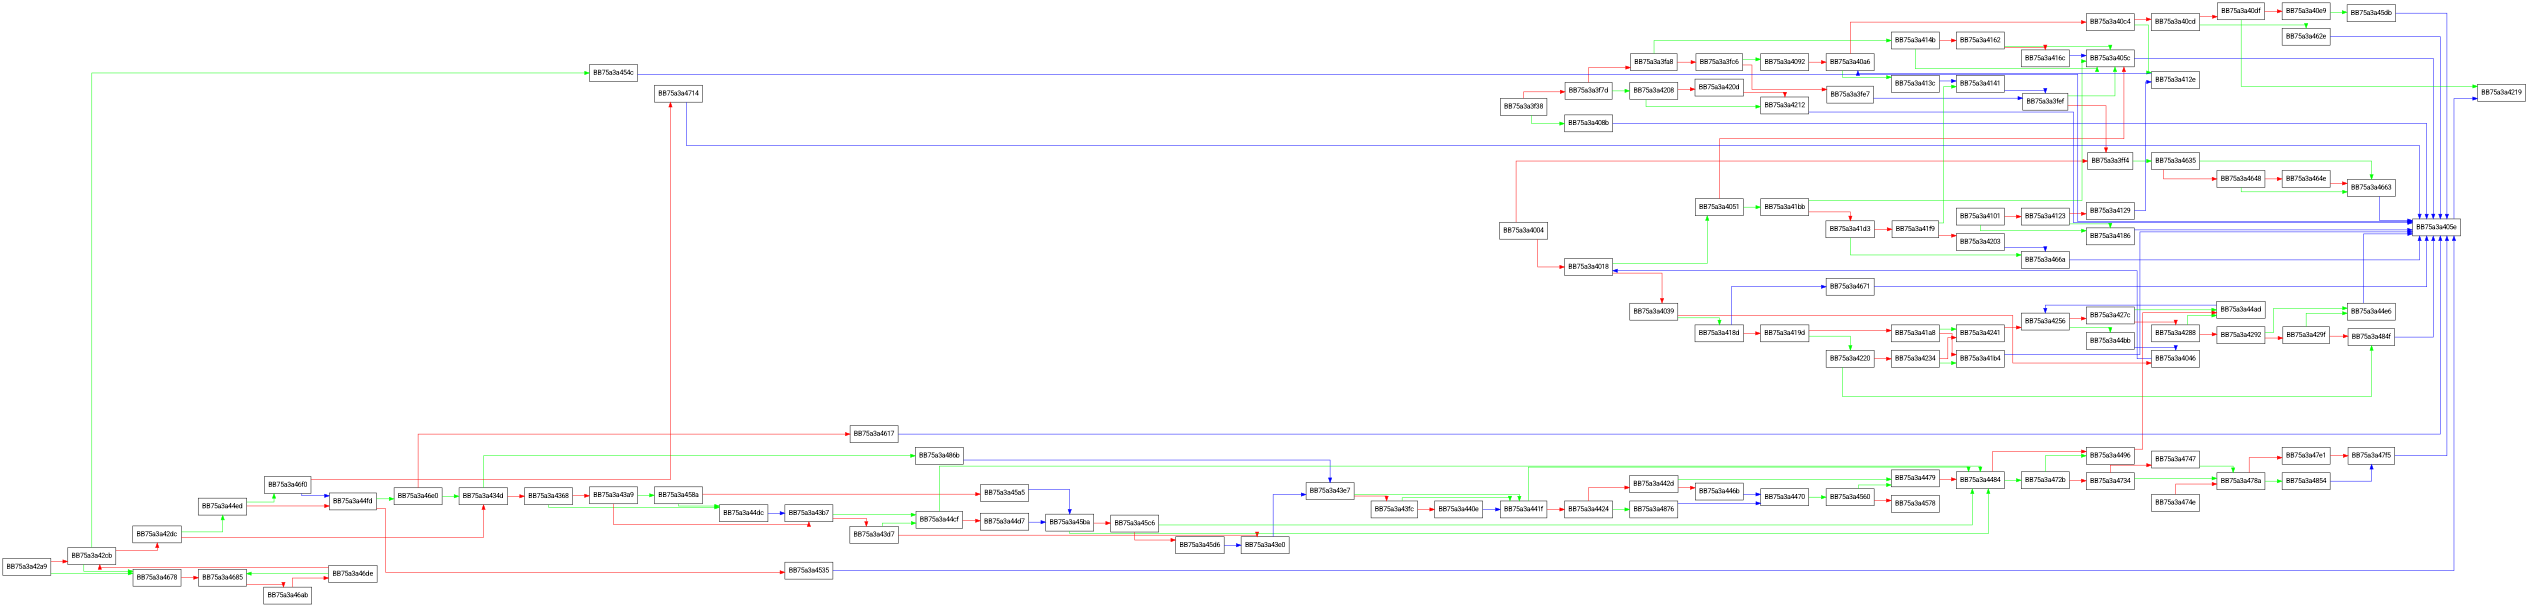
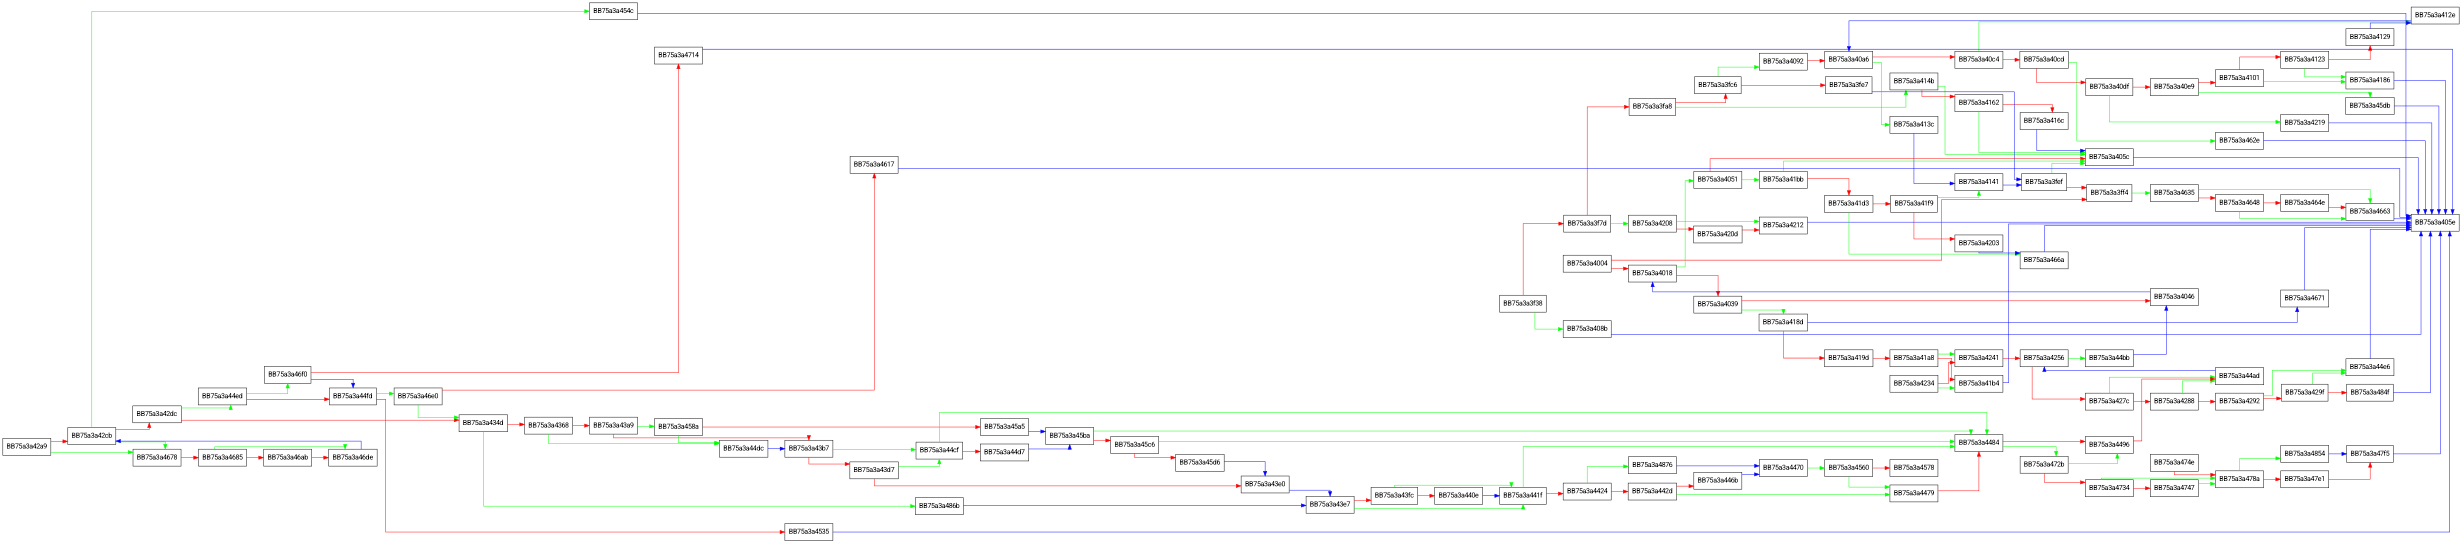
  digraph {
    fontname=Roboto
    rankdir=LR
    splines=ortho
    node [fontname=Roboto shape=box]
    edge [color=red fontname=Roboto]
    BB75a3a3f38
    BB75a3a408b
    BB75a3a3f7d
    BB75a3a405e
    BB75a3a4208
    BB75a3a3fa8
    BB75a3a4212
    BB75a3a420d
    BB75a3a414b
    BB75a3a3fc6
    BB75a3a405c
    BB75a3a4162
    BB75a3a4092
    BB75a3a3fe7
    BB75a3a416c
    BB75a3a40a6
    BB75a3a3fef
    BB75a3a413c
    BB75a3a40c4
    BB75a3a3ff4
    BB75a3a4635
    BB75a3a4663
    BB75a3a4648
    BB75a3a4004
    BB75a3a4018
    BB75a3a464e
    BB75a3a4051
    BB75a3a4039
    BB75a3a41bb
    BB75a3a418d
    BB75a3a4046
    BB75a3a41d3
    BB75a3a4671
    BB75a3a419d
-   BB75a3a4220
    BB75a3a41a8
    BB75a3a466a
    BB75a3a41f9
    BB75a3a4141
    BB75a3a412e
    BB75a3a40cd
    BB75a3a462e
    BB75a3a40df
    BB75a3a4219
    BB75a3a40e9
    BB75a3a45db
    BB75a3a4101
    BB75a3a4186
    BB75a3a4123
    BB75a3a4129
    BB75a3a484f
    BB75a3a4234
    BB75a3a4241
    BB75a3a41b4
    BB75a3a4256
    BB75a3a44bb
    BB75a3a427c
    BB75a3a4203
    BB75a3a44ad
    BB75a3a4288
    BB75a3a4292
    BB75a3a44e6
    BB75a3a429f
    BB75a3a42a9
    BB75a3a4678
    BB75a3a42cb
    BB75a3a4685
    BB75a3a454c
    BB75a3a42dc
    BB75a3a46de
    BB75a3a46ab
    BB75a3a44ed
    BB75a3a434d
    BB75a3a46f0
    BB75a3a44fd
    BB75a3a486b
    BB75a3a4368
    BB75a3a4714
    n79 [label=BB75a3a46e0]
    BB75a3a4535
    BB75a3a43e7
    BB75a3a44dc
    BB75a3a43a9
    BB75a3a441f
    BB75a3a43fc
    BB75a3a43b7
    BB75a3a458a
    BB75a3a44cf
    BB75a3a43d7
    BB75a3a45a5
    BB75a3a45ba
    BB75a3a4484
    BB75a3a44d7
    BB75a3a43e0
    BB75a3a472b
    BB75a3a4496
    BB75a3a4424
    BB75a3a440e
    BB75a3a4876
    BB75a3a442d
    BB75a3a4734
    BB75a3a4470
    BB75a3a4479
    BB75a3a446b
    BB75a3a4560
    BB75a3a4578
    BB75a3a478a
    BB75a3a4747
    BB75a3a45c6
    BB75a3a45d6
    BB75a3a4617
    BB75a3a4854
    BB75a3a47e1
    BB75a3a47f5
    BB75a3a474e
    BB75a3a3f38 -> BB75a3a408b [color=green]
    BB75a3a3f38 -> BB75a3a3f7d
    BB75a3a408b -> BB75a3a405e [color=blue]
    BB75a3a3f7d -> BB75a3a4208 [color=green]
    BB75a3a3f7d -> BB75a3a3fa8
    BB75a3a4208 -> BB75a3a4212 [color=green]
    BB75a3a4208 -> BB75a3a420d
    BB75a3a3fa8 -> BB75a3a414b [color=green]
    BB75a3a3fa8 -> BB75a3a3fc6
    BB75a3a4212 -> BB75a3a405e [color=blue]
    BB75a3a420d -> BB75a3a4212
    BB75a3a414b -> BB75a3a405c [color=green]
    BB75a3a414b -> BB75a3a4162
    BB75a3a3fc6 -> BB75a3a4092 [color=green]
    BB75a3a3fc6 -> BB75a3a3fe7
    BB75a3a405c -> BB75a3a405e [color=blue]
    BB75a3a4162 -> BB75a3a405c [color=green]
    BB75a3a4162 -> BB75a3a416c
    BB75a3a4092 -> BB75a3a40a6
    BB75a3a3fe7 -> BB75a3a3fef [color=blue]
    BB75a3a416c -> BB75a3a405c [color=blue]
    BB75a3a40a6 -> BB75a3a413c [color=green]
    BB75a3a40a6 -> BB75a3a40c4
    BB75a3a3fef -> BB75a3a405c [color=green]
    BB75a3a3fef -> BB75a3a3ff4
    BB75a3a413c -> BB75a3a4141 [color=blue]
    BB75a3a40c4 -> BB75a3a412e [color=green]
    BB75a3a40c4 -> BB75a3a40cd
    BB75a3a3ff4 -> BB75a3a4635 [color=green]
    BB75a3a4635 -> BB75a3a4663 [color=green]
    BB75a3a4635 -> BB75a3a4648
    BB75a3a4663 -> BB75a3a405e [color=blue]
    BB75a3a4648 -> BB75a3a4663 [color=green]
    BB75a3a4648 -> BB75a3a464e
    BB75a3a4004 -> BB75a3a3ff4
    BB75a3a4004 -> BB75a3a4018
    BB75a3a4018 -> BB75a3a4051 [color=green]
    BB75a3a4018 -> BB75a3a4039
    BB75a3a464e -> BB75a3a4663
    BB75a3a4051 -> BB75a3a405c
    BB75a3a4051 -> BB75a3a41bb [color=green]
    BB75a3a4039 -> BB75a3a418d [color=green]
    BB75a3a4039 -> BB75a3a4046
    BB75a3a41bb -> BB75a3a405c [color=green]
    BB75a3a41bb -> BB75a3a41d3
    BB75a3a418d -> BB75a3a4671 [color=blue]
    BB75a3a418d -> BB75a3a419d
    BB75a3a4046 -> BB75a3a4018 [color=blue]
    BB75a3a41d3 -> BB75a3a466a [color=green]
    BB75a3a41d3 -> BB75a3a41f9
    BB75a3a4671 -> BB75a3a405e [color=blue]
-   BB75a3a419d -> BB75a3a4220 [color=green]
    BB75a3a419d -> BB75a3a41a8
-   BB75a3a4220 -> BB75a3a484f [color=green]
-   BB75a3a4220 -> BB75a3a4234
    BB75a3a41a8 -> BB75a3a4241 [color=green]
    BB75a3a41a8 -> BB75a3a41b4
    BB75a3a466a -> BB75a3a405e [color=blue]
    BB75a3a41f9 -> BB75a3a4141 [color=green]
    BB75a3a41f9 -> BB75a3a4203
    BB75a3a4141 -> BB75a3a3fef [color=blue]
    BB75a3a412e -> BB75a3a40a6 [color=blue]
    BB75a3a40cd -> BB75a3a462e [color=green]
    BB75a3a40cd -> BB75a3a40df
    BB75a3a462e -> BB75a3a405e [color=blue]
    BB75a3a40df -> BB75a3a4219 [color=green]
    BB75a3a40df -> BB75a3a40e9
-   BB75a3a405e -> BB75a3a4219 [color=blue]
+   BB75a3a4219 -> BB75a3a405e [color=blue]
    BB75a3a40e9 -> BB75a3a45db [color=green]
+   BB75a3a40e9 -> BB75a3a4101
    BB75a3a45db -> BB75a3a405e [color=blue]
    BB75a3a4101 -> BB75a3a4186 [color=green]
    BB75a3a4101 -> BB75a3a4123
    BB75a3a4186 -> BB75a3a405e [color=blue]
    BB75a3a4123 -> BB75a3a4186 [color=green]
    BB75a3a4123 -> BB75a3a4129
    BB75a3a4129 -> BB75a3a412e [color=blue]
    BB75a3a484f -> BB75a3a405e [color=blue]
    BB75a3a4234 -> BB75a3a4241
    BB75a3a4234 -> BB75a3a41b4 [color=green]
    BB75a3a4241 -> BB75a3a4256
    BB75a3a41b4 -> BB75a3a405e [color=blue]
    BB75a3a4256 -> BB75a3a44bb [color=green]
    BB75a3a4256 -> BB75a3a427c
    BB75a3a44bb -> BB75a3a4046 [color=blue]
    BB75a3a427c -> BB75a3a44ad [color=green]
    BB75a3a427c -> BB75a3a4288
    BB75a3a4203 -> BB75a3a466a [color=blue]
    BB75a3a44ad -> BB75a3a4256 [color=blue]
    BB75a3a4288 -> BB75a3a44ad [color=green]
    BB75a3a4288 -> BB75a3a4292
    BB75a3a4292 -> BB75a3a44e6 [color=green]
    BB75a3a4292 -> BB75a3a429f
    BB75a3a44e6 -> BB75a3a405e [color=blue]
    BB75a3a429f -> BB75a3a484f
    BB75a3a429f -> BB75a3a44e6 [color=green]
    BB75a3a42a9 -> BB75a3a4678 [color=green]
    BB75a3a42a9 -> BB75a3a42cb
    BB75a3a4678 -> BB75a3a4685
    BB75a3a42cb -> BB75a3a4678 [color=green]
    BB75a3a42cb -> BB75a3a454c [color=green]
    BB75a3a42cb -> BB75a3a42dc
-   BB75a3a46de -> BB75a3a4685 [color=green]
+   BB75a3a4685 -> BB75a3a46de [color=green]
    BB75a3a4685 -> BB75a3a46ab
    BB75a3a454c -> BB75a3a405e [color=blue]
    BB75a3a42dc -> BB75a3a44ed [color=green]
    BB75a3a42dc -> BB75a3a434d
-   BB75a3a46de -> BB75a3a42cb
+   BB75a3a46de -> BB75a3a42cb [color=blue]
    BB75a3a46ab -> BB75a3a46de
    BB75a3a44ed -> BB75a3a46f0 [color=green]
    BB75a3a44ed -> BB75a3a44fd
    BB75a3a434d -> BB75a3a486b [color=green]
    BB75a3a434d -> BB75a3a4368
    BB75a3a46f0 -> BB75a3a44fd [color=blue]
    BB75a3a46f0 -> BB75a3a4714
    BB75a3a44fd -> n79 [color=green]
    BB75a3a44fd -> BB75a3a4535
    BB75a3a486b -> BB75a3a43e7 [color=blue]
    BB75a3a4368 -> BB75a3a44dc [color=green]
    BB75a3a4368 -> BB75a3a43a9
    BB75a3a4714 -> BB75a3a405e [color=blue]
    n79 -> BB75a3a434d [color=green]
    n79 -> BB75a3a4617
    BB75a3a4535 -> BB75a3a405e [color=blue]
    BB75a3a43e7 -> BB75a3a441f [color=green]
    BB75a3a43e7 -> BB75a3a43fc
    BB75a3a44dc -> BB75a3a43b7 [color=blue]
    BB75a3a43a9 -> BB75a3a43b7
    BB75a3a43a9 -> BB75a3a458a [color=green]
    BB75a3a441f -> BB75a3a4484 [color=green]
    BB75a3a441f -> BB75a3a4424
    BB75a3a43fc -> BB75a3a441f [color=green]
    BB75a3a43fc -> BB75a3a440e
    BB75a3a43b7 -> BB75a3a44cf [color=green]
    BB75a3a43b7 -> BB75a3a43d7
    BB75a3a458a -> BB75a3a44dc [color=green]
    BB75a3a458a -> BB75a3a45a5
    BB75a3a44cf -> BB75a3a4484 [color=green]
    BB75a3a44cf -> BB75a3a44d7
    BB75a3a43d7 -> BB75a3a44cf [color=green]
    BB75a3a43d7 -> BB75a3a43e0
    BB75a3a45a5 -> BB75a3a45ba [color=blue]
    BB75a3a45ba -> BB75a3a4484 [color=green]
    BB75a3a45ba -> BB75a3a45c6
    BB75a3a4484 -> BB75a3a472b [color=green]
    BB75a3a4484 -> BB75a3a4496
    BB75a3a44d7 -> BB75a3a45ba [color=blue]
    BB75a3a43e0 -> BB75a3a43e7 [color=blue]
    BB75a3a472b -> BB75a3a4496 [color=green]
    BB75a3a472b -> BB75a3a4734
    BB75a3a4496 -> BB75a3a44ad
    BB75a3a4424 -> BB75a3a4876 [color=green]
    BB75a3a4424 -> BB75a3a442d
    BB75a3a440e -> BB75a3a441f [color=blue]
    BB75a3a4876 -> BB75a3a4470 [color=blue]
    BB75a3a442d -> BB75a3a4479 [color=green]
    BB75a3a442d -> BB75a3a446b
    BB75a3a4734 -> BB75a3a478a [color=green]
    BB75a3a4734 -> BB75a3a4747
    BB75a3a4470 -> BB75a3a4560 [color=green]
    BB75a3a4479 -> BB75a3a4484
    BB75a3a446b -> BB75a3a4470 [color=blue]
    BB75a3a4560 -> BB75a3a4479 [color=green]
    BB75a3a4560 -> BB75a3a4578
    BB75a3a478a -> BB75a3a4854 [color=green]
    BB75a3a478a -> BB75a3a47e1
    BB75a3a4747 -> BB75a3a478a [color=green]
    BB75a3a45c6 -> BB75a3a4484 [color=green]
    BB75a3a45c6 -> BB75a3a45d6
    BB75a3a45d6 -> BB75a3a43e0 [color=blue]
    BB75a3a4617 -> BB75a3a405e [color=blue]
    BB75a3a4854 -> BB75a3a47f5 [color=blue]
    BB75a3a47e1 -> BB75a3a47f5
    BB75a3a47f5 -> BB75a3a405e [color=blue]
    BB75a3a474e -> BB75a3a478a
  }
